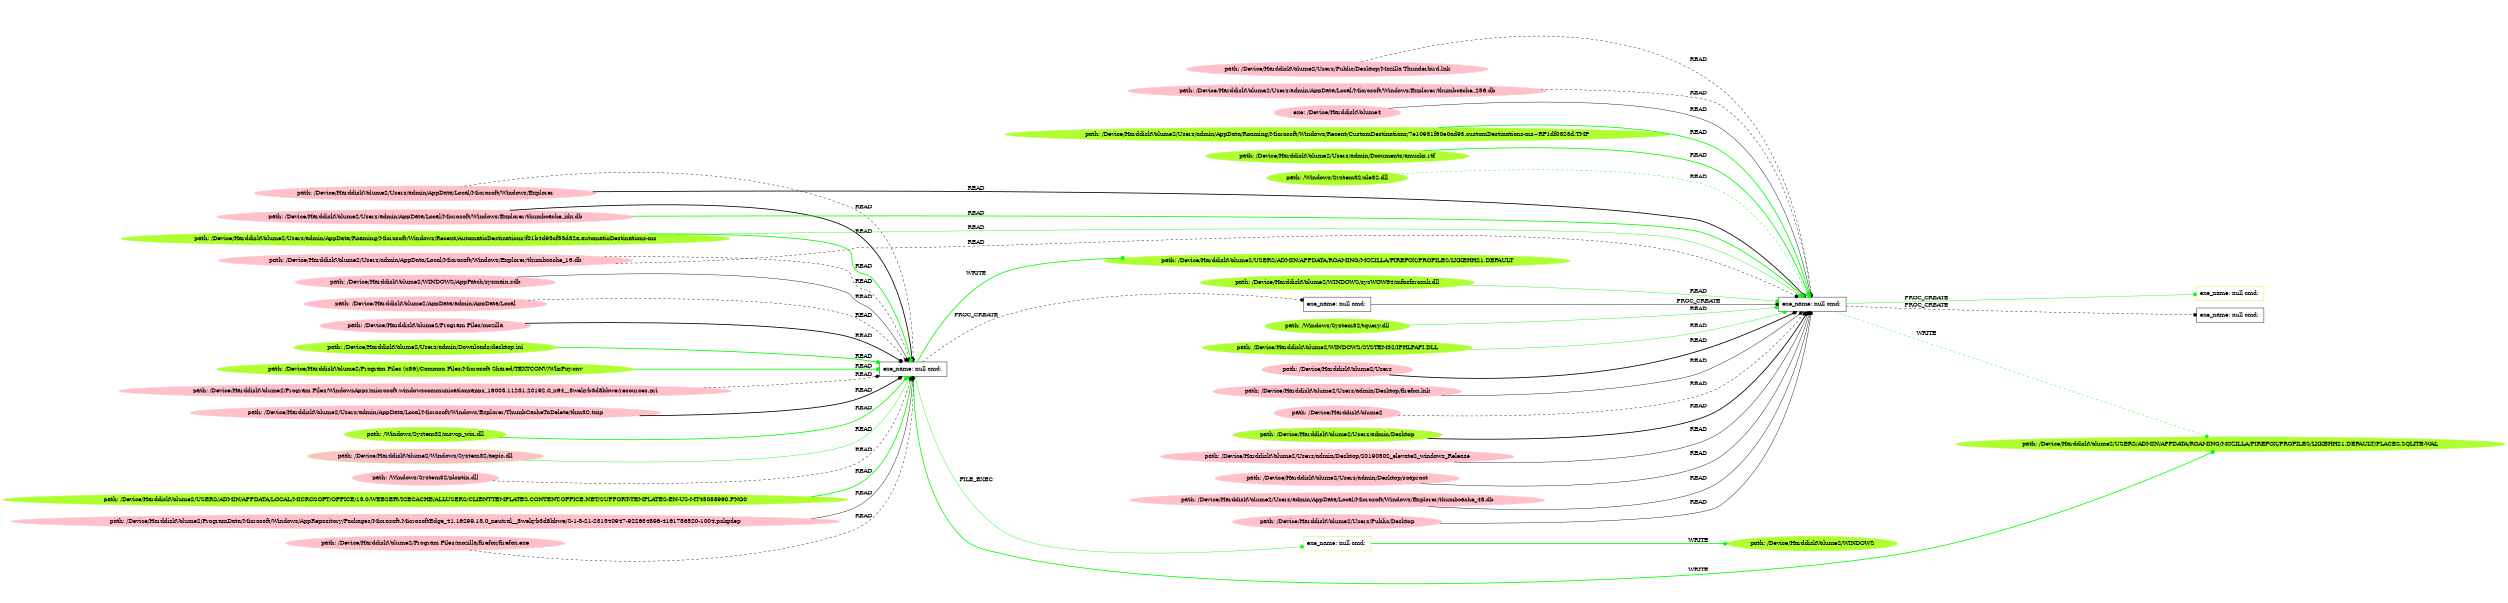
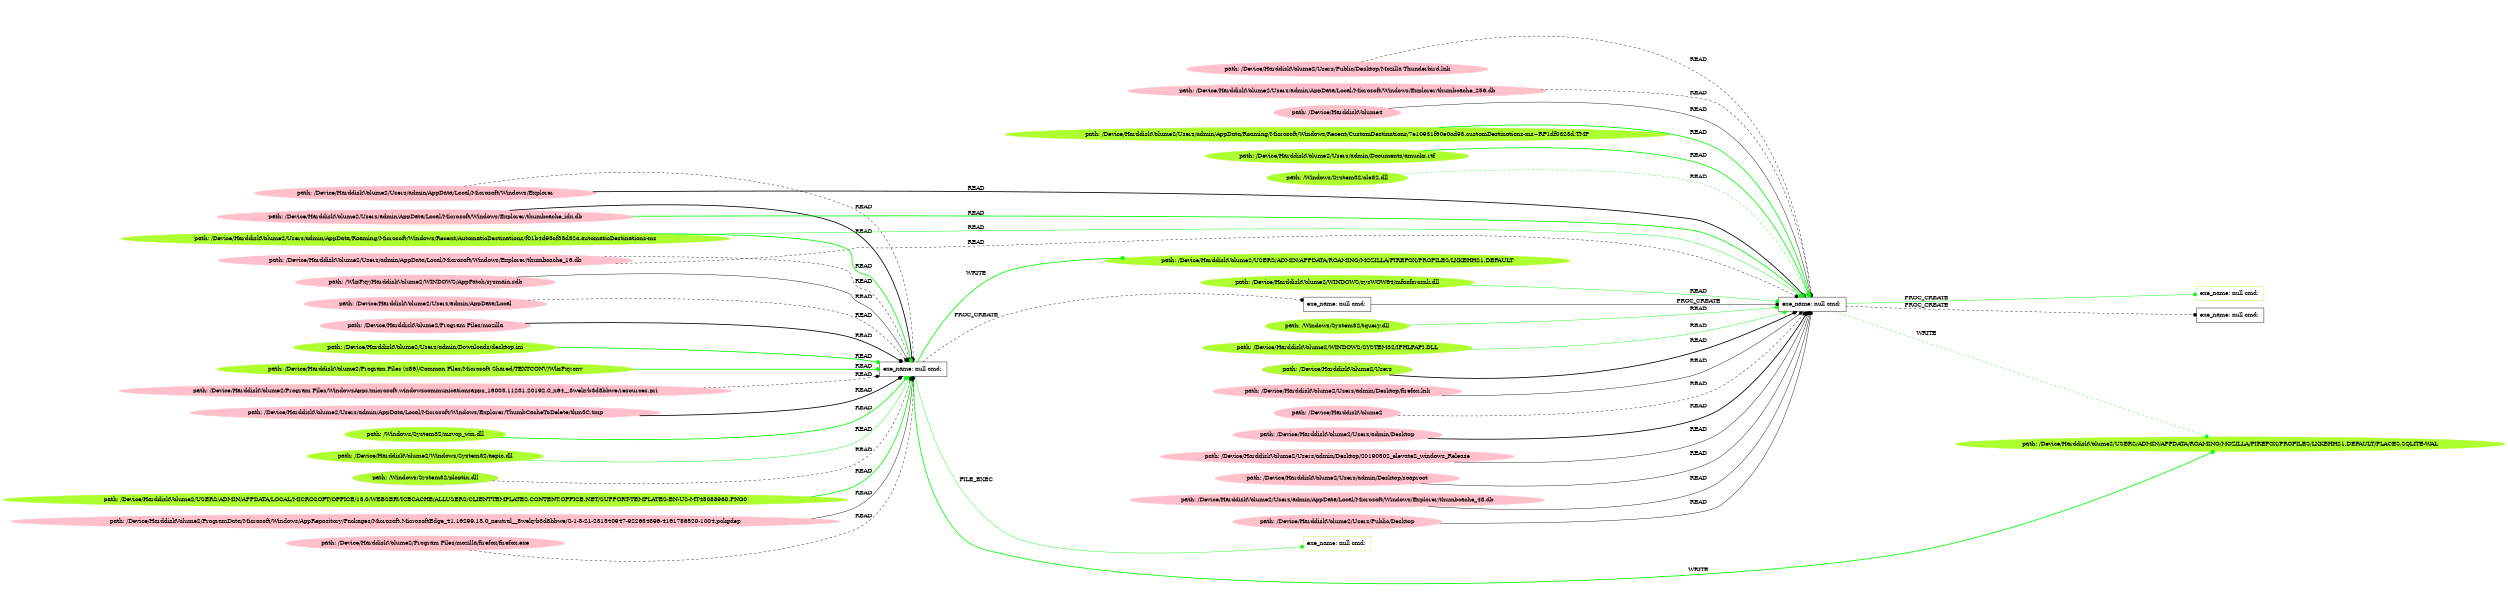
  digraph {
    rankdir=LR
    node [color=pink shape=oval style=filled]
    edge [arrowhead=diamond color=black style=bold]
    n1 [color=black label="exe_name: null cmd: " shape=box style=solid]
    n2 [color=greenyellow label="exe_name: null cmd: " shape=box style=solid]
    n3 [color=black label="exe_name: null cmd: " shape=box style=solid]
    n4 [color=greenyellow label="path: /Device/HarddiskVolume2/USERS/ADMIN/APPDATA/ROAMING/MOZILLA/FIREFOX/PROFILES/LXKEHH21.DEFAULT/PLACES.SQLITE-WAL"]
    n5 [color=greenyellow label="path: /Device/HarddiskVolume2/USERS/ADMIN/APPDATA/ROAMING/MOZILLA/FIREFOX/PROFILES/LXKEHH21.DEFAULT"]
-   n6 [color=greenyellow label="path: /Device/HarddiskVolume2/WINDOWS"]
    n7 [color=black label="exe_name: null cmd: " shape=box style=solid]
    n8 [color=greenyellow label="path: /Device/HarddiskVolume2/Users/admin/Downloads/desktop.ini"]
    n9 [label="path: /Device/HarddiskVolume2/Program Files/WindowsApps/microsoft.windowscommunicationsapps_16005.11231.20192.0_x64__8wekyb3d8bbwe/resources.pri"]
    n10 [color=black label="exe_name: null cmd: " shape=box style=solid]
    n11 [color=greenyellow label="exe_name: null cmd: " shape=box style=solid]
-   n12 [label="path: /Device/HarddiskVolume2/AppData/admin/AppData/Local"]
+   n12 [label="path: /Device/HarddiskVolume2/Users/admin/AppData/Local"]
    n13 [label="path: /Device/HarddiskVolume2/Users/admin/AppData/Local/Microsoft/Windows/Explorer"]
    n14 [label="path: /Device/HarddiskVolume2/Users/admin/AppData/Local/Microsoft/Windows/Explorer/thumbcache_idx.db"]
    n15 [label="path: /Device/HarddiskVolume2/Users/admin/AppData/Local/Microsoft/Windows/Explorer/ThumbCacheToDelete/thm3C.tmp"]
    n16 [label="path: /Device/HarddiskVolume2/Users/admin/AppData/Local/Microsoft/Windows/Explorer/thumbcache_16.db"]
-   n17 [color=greenyellow label="path: /Device/HarddiskVolume2/Windows/System32/aepic.dll" fillcolor=pink]
+   n17 [color=greenyellow label="path: /Device/HarddiskVolume2/Windows/System32/aepic.dll"]
    n18 [color=greenyellow label="path: /Windows/System32/tquery.dll"]
    n19 [color=greenyellow label="path: /Device/HarddiskVolume2/WINDOWS/SYSTEM32/IPHLPAPI.DLL"]
    n20 [color=greenyellow label="path: /Device/HarddiskVolume2/USERS/ADMIN/APPDATA/LOCAL/MICROSOFT/OFFICE/15.0/WEBSERVICECACHE/ALLUSERS/CLIENTTEMPLATES.CONTENT.OFFICE.NET/SUPPORT-TEMPLATES-EN-US-MT45088960.PNG0"]
    n21 [label="path: /Device/HarddiskVolume2/ProgramData/Microsoft/Windows/AppRepository/Packages/Microsoft.MicrosoftEdge_41.16299.15.0_neutral__8wekyb3d8bbwe/S-1-5-21-231540947-922634896-4161786520-1004.pckgdep"]
-   n22 [label="path: /Device/HarddiskVolume2/WINDOWS/AppPatch/sysmain.sdb"]
-   n23 [label="path: /Windows/System32/ploptin.dll"]
+   n22 [label="path: /WksPxy/HarddiskVolume2/WINDOWS/AppPatch/sysmain.sdb"]
+   n23 [label="path: /Windows/System32/ploptin.dll" fillcolor=greenyellow]
    n24 [label="path: /Device/HarddiskVolume2/Program Files/mozilla/firefox/firefox.exe"]
    n25 [label="path: /Device/HarddiskVolume2/Program Files/mozilla"]
-   n26 [label="path: /Device/HarddiskVolume2/Users"]
+   n26 [label="path: /Device/HarddiskVolume2/Users" fillcolor=greenyellow]
    n27 [label="path: /Device/HarddiskVolume2/Users/admin/Desktop/firefox.lnk"]
    n28 [label="path: /Device/HarddiskVolume2"]
-   n29 [label="path: /Device/HarddiskVolume2/Users/admin/Desktop" fillcolor=greenyellow]
+   n29 [label="path: /Device/HarddiskVolume2/Users/admin/Desktop"]
    n30 [label="path: /Device/HarddiskVolume2/Users/admin/Desktop/20190502_elevate2_windows_Release"]
    n31 [label="path: /Device/HarddiskVolume2/Users/admin/Desktop/soaproot"]
    n32 [label="path: /Device/HarddiskVolume2/Users/admin/AppData/Local/Microsoft/Windows/Explorer/thumbcache_48.db"]
    n33 [label="path: /Device/HarddiskVolume2/Users/Public/Desktop"]
    n34 [label="path: /Device/HarddiskVolume2/Users/Public/Desktop/Mozilla Thunderbird.lnk"]
    n35 [label="path: /Device/HarddiskVolume2/Users/admin/AppData/Local/Microsoft/Windows/Explorer/thumbcache_256.db"]
-   n36 [label="exe: /Device/HarddiskVolume4"]
+   n36 [label="path: /Device/HarddiskVolume4"]
    n37 [color=greenyellow label="path: /Device/HarddiskVolume2/Program Files (x86)/Common Files/Microsoft Shared/TEXTCONV/WksPxy.cnv"]
    n38 [color=greenyellow label="path: /Device/HarddiskVolume2/Users/admin/AppData/Roaming/Microsoft/Windows/Recent/CustomDestinations/7e10931f60e0ad93.customDestinations-ms~RF1df0323d.TMP"]
    n39 [color=greenyellow label="path: /Device/HarddiskVolume2/Users/admin/Documents/amucks.rtf"]
    n40 [color=greenyellow label="path: /Windows/System32/ole32.dll"]
    n41 [color=greenyellow label="path: /Device/HarddiskVolume2/Users/admin/AppData/Roaming/Microsoft/Windows/Recent/AutomaticDestinations/f01b4d95cf55d32a.automaticDestinations-ms"]
    n42 [color=greenyellow label="path: /Device/HarddiskVolume2/WINDOWS/sysWOW64/mfasfsrcsnk.dll"]
    n43 [color=greenyellow label="path: /Windows/System32/msvcp_win.dll"]
    n1 -> n2 [arrowhead=dot color=green label=FILE_EXEC style=solid]
    n1 -> n3 [arrowhead=dot label=PROC_CREATE style=dashed]
    n1 -> n4 [arrowhead=dot color=green label=WRITE]
    n1 -> n5 [arrowhead=dot color=green label=WRITE]
-   n2 -> n6 [color=green label=WRITE]
    n3 -> n7 [arrowhead=dot label=PROC_CREATE style=solid]
    n7 -> n4 [arrowhead=dot color=green label=WRITE style=dashed]
    n7 -> n10 [arrowhead=dot label=PROC_CREATE style=dashed]
    n7 -> n11 [arrowhead=dot color=green label=PROC_CREATE style=solid]
    n8 -> n1 [arrowhead=dot color=green label=READ]
    n9 -> n1 [label=READ style=dashed]
    n12 -> n1 [label=READ style=dashed]
    n13 -> n1 [label=READ style=dashed]
    n13 -> n7 [label=READ]
    n14 -> n1 [label=READ]
    n14 -> n7 [arrowhead=dot color=green label=READ]
    n15 -> n1 [label=READ]
    n16 -> n1 [label=READ style=dashed]
    n16 -> n7 [arrowhead=dot label=READ style=dashed]
    n17 -> n1 [arrowhead=dot color=green label=READ style=solid]
    n18 -> n7 [color=green label=READ style=solid]
    n19 -> n7 [color=green label=READ style=solid]
    n20 -> n1 [arrowhead=dot color=green label=READ]
    n21 -> n1 [label=READ style=solid]
    n22 -> n1 [label=READ style=solid]
    n23 -> n1 [label=READ style=dashed]
    n24 -> n1 [arrowhead=dot label=READ style=dashed]
    n25 -> n1 [arrowhead=dot label=READ]
    n26 -> n7 [label=READ]
    n27 -> n7 [label=READ style=solid]
    n28 -> n7 [label=READ style=dashed]
    n29 -> n7 [label=READ]
    n30 -> n7 [arrowhead=dot label=READ style=solid]
    n31 -> n7 [arrowhead=dot label=READ style=solid]
    n32 -> n7 [arrowhead=dot label=READ style=solid]
    n33 -> n7 [arrowhead=dot label=READ style=solid]
    n34 -> n7 [arrowhead=dot label=READ style=dashed]
    n35 -> n7 [label=READ style=dashed]
    n36 -> n7 [label=READ style=solid]
    n37 -> n1 [arrowhead=dot color=green label=READ]
    n38 -> n7 [color=green label=READ]
    n39 -> n7 [color=green label=READ]
    n40 -> n7 [color=green label=READ style=dashed]
    n41 -> n1 [arrowhead=dot color=green label=READ]
    n41 -> n7 [color=green label=READ style=solid]
    n42 -> n7 [arrowhead=dot color=green label=READ style=solid]
    n43 -> n1 [color=green label=READ]
  }
